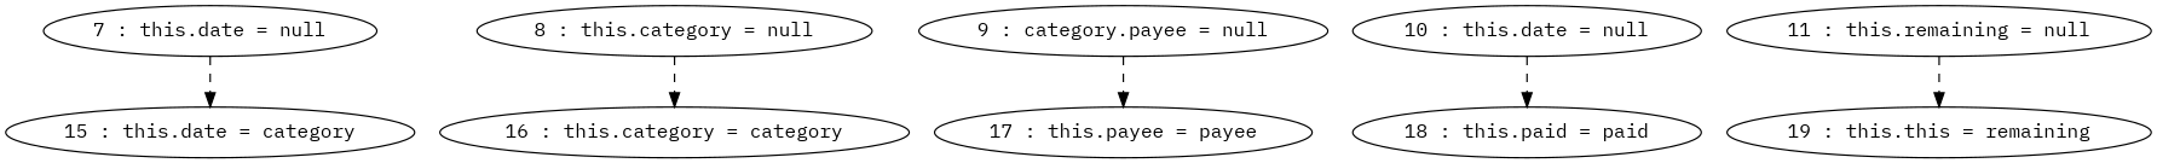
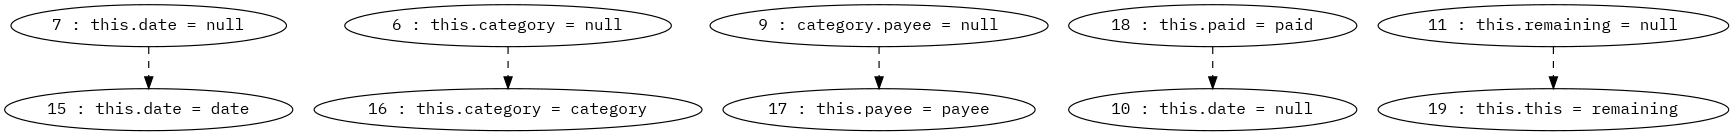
  digraph {
    fontname="IBM Plex Mono"
    node [fontname="IBM Plex Mono"]
    edge [fontname="IBM Plex Mono" style=dashed]
    "7 : this.date = null"
-   "15 : this.date = date" [label="15 : this.date = category"]
-   "8 : this.category = null"
+   "15 : this.date = date"
+   "8 : this.category = null" [label="6 : this.category = null"]
    "16 : this.category = category"
    n5 [label="9 : category.payee = null"]
    "17 : this.payee = payee"
    n7 [label="10 : this.date = null"]
    "18 : this.paid = paid"
    n9 [label="19 : this.this = remaining"]
    "11 : this.remaining = null"
    "7 : this.date = null" -> "15 : this.date = date"
    "8 : this.category = null" -> "16 : this.category = category"
    n5 -> "17 : this.payee = payee"
-   n7 -> "18 : this.paid = paid"
+   "18 : this.paid = paid" -> n7
    "11 : this.remaining = null" -> n9
  }
